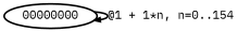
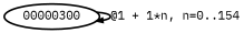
  digraph {
    fontname="IBM Plex Mono"
-   00000000 [fontsize=20 penwidth=3 shape=oval style=rounded fontname="IBM Plex Mono"]
+   00000000 [fontsize=20 penwidth=3 shape=oval style=rounded fontname="IBM Plex Mono" label=00000300]
    00000000 -> 00000000 [arrowsize=1 color=black fontsize=20 label="@1 + 1*n, n=0..154" penwidth=3 style=bold fontname="IBM Plex Mono"]
  }
